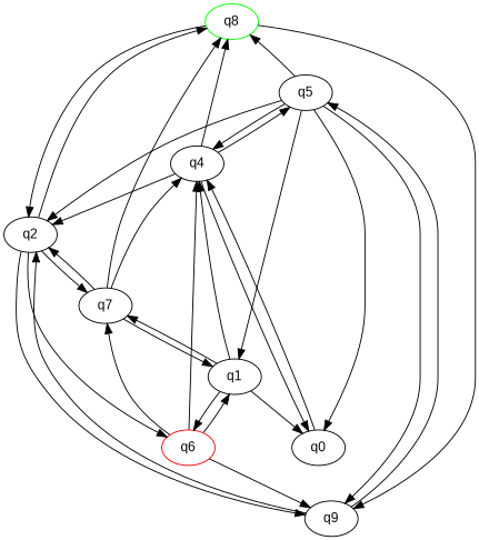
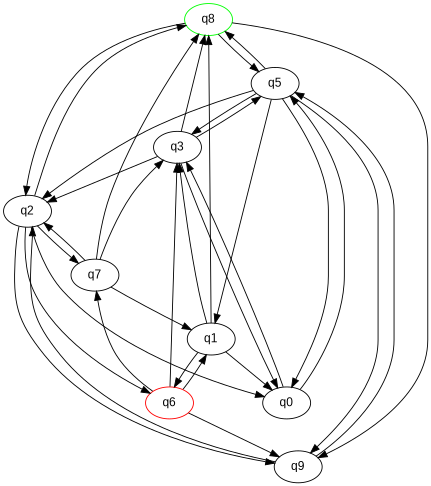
  digraph {
    fontname="Liberation Sans"
    node [fontname="Liberation Sans"]
    edge [fontname="Liberation Sans"]
    q8 [color=green initial=1]
    q5
    q2
    n4 [label=q9]
    q1
    q0
-   q3 [label=q4]
+   q3
    q6 [color=red final=1]
    q7
+   q8 -> q5
    q8 -> q2
    q8 -> n4
    q5 -> q8
    q5 -> q2
    q5 -> n4
    q5 -> q1
    q5 -> q0
    q5 -> q3
    q2 -> q8
    q2 -> n4
+   q2 -> q0
    q2 -> q6
    q2 -> q7
    n4 -> q5
    n4 -> q2
    q1 -> q0
    q1 -> q3
    q1 -> q6
-   q1 -> q7
+   q1 -> q8
+   q0 -> q5
    q0 -> q3
    q3 -> q8
    q3 -> q5
    q3 -> q2
    q3 -> q0
    q6 -> n4
    q6 -> q1
    q6 -> q3
    q6 -> q7
    q7 -> q8
    q7 -> q2
    q7 -> q1
    q7 -> q3
  }
